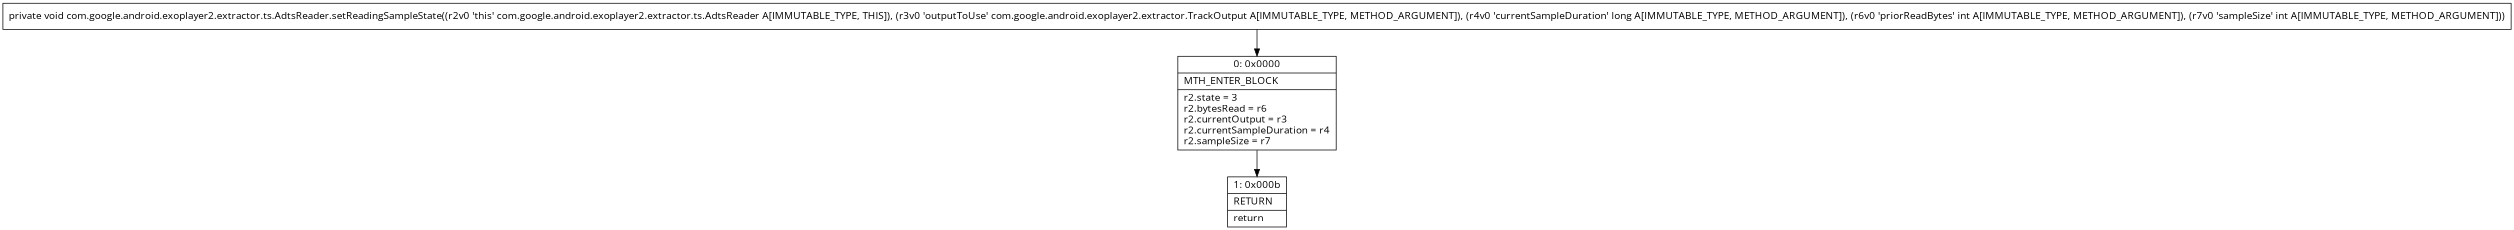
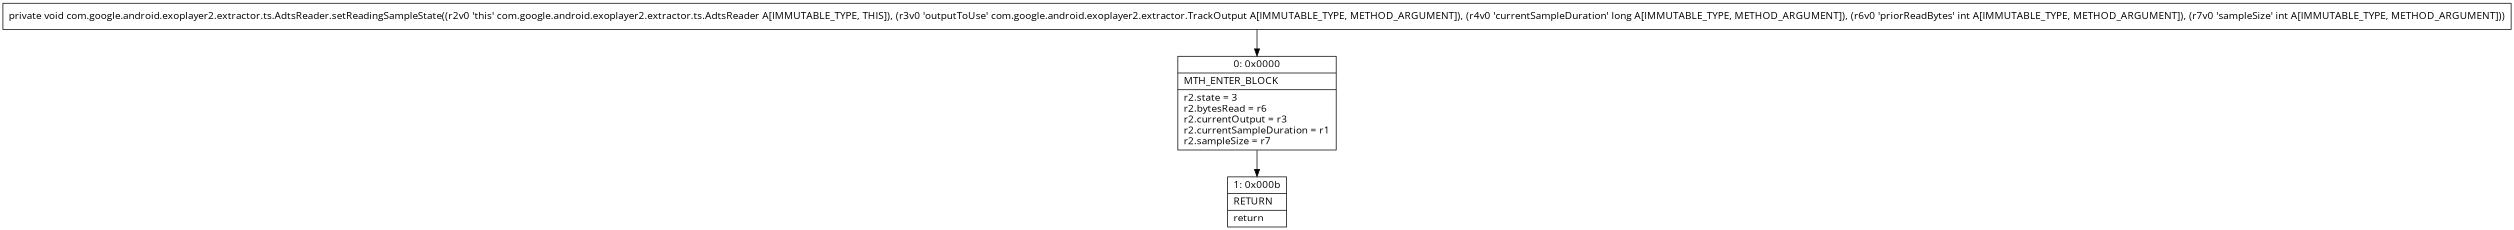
  digraph {
    fontname="Open Sans"
    node [shape=record fontname="Open Sans"]
    edge [fontname="Open Sans"]
-   n1 [label="{0\:\ 0x0000|MTH_ENTER_BLOCK\l|r2.state = 3\lr2.bytesRead = r6\lr2.currentOutput = r3\lr2.currentSampleDuration = r4\lr2.sampleSize = r7\l}"]
+   n1 [label="{0\:\ 0x0000|MTH_ENTER_BLOCK\l|r2.state = 3\lr2.bytesRead = r6\lr2.currentOutput = r3\lr2.currentSampleDuration = r1\lr2.sampleSize = r7\l}"]
    n2 [label="{1\:\ 0x000b|RETURN\l|return\l}"]
    n3 [label="{private void com.google.android.exoplayer2.extractor.ts.AdtsReader.setReadingSampleState((r2v0 'this' com.google.android.exoplayer2.extractor.ts.AdtsReader A[IMMUTABLE_TYPE, THIS]), (r3v0 'outputToUse' com.google.android.exoplayer2.extractor.TrackOutput A[IMMUTABLE_TYPE, METHOD_ARGUMENT]), (r4v0 'currentSampleDuration' long A[IMMUTABLE_TYPE, METHOD_ARGUMENT]), (r6v0 'priorReadBytes' int A[IMMUTABLE_TYPE, METHOD_ARGUMENT]), (r7v0 'sampleSize' int A[IMMUTABLE_TYPE, METHOD_ARGUMENT])) }"]
    n1 -> n2
    n3 -> n1
  }
